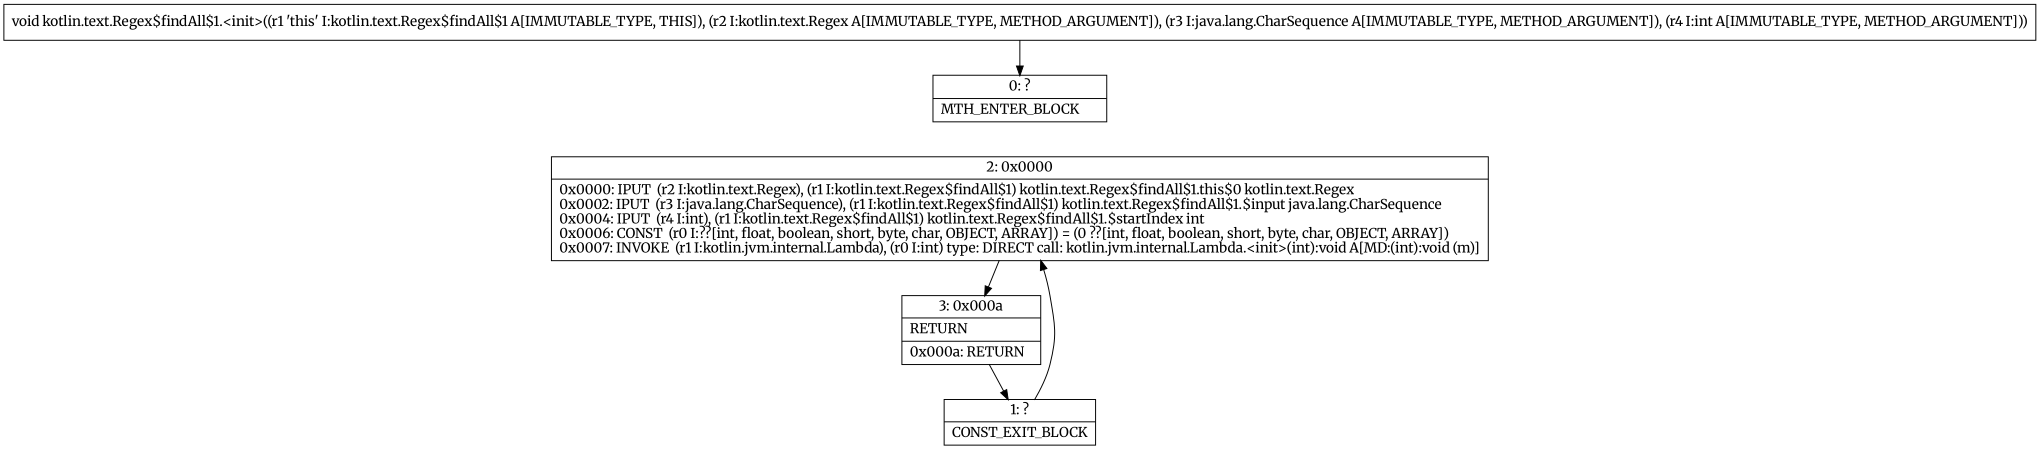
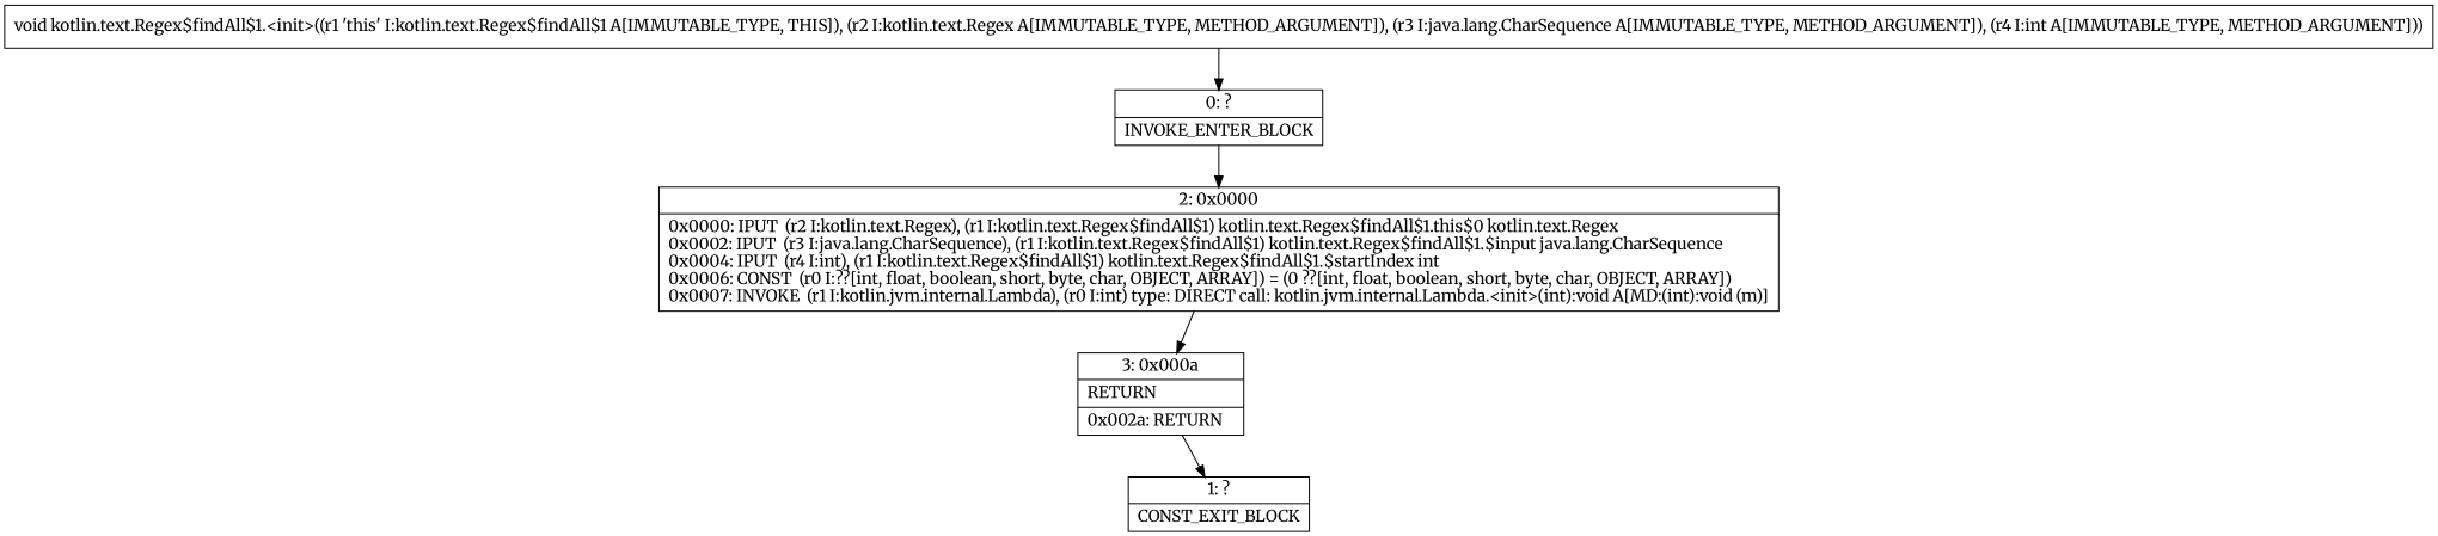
  digraph {
    fontname=Merriweather
    node [fontname=Merriweather shape=record]
    edge [fontname=Merriweather]
-   n1 [label="{0\:\ ?|MTH_ENTER_BLOCK\l}"]
+   n1 [label="{0\:\ ?|INVOKE_ENTER_BLOCK\l}"]
    n2 [label="{2\:\ 0x0000|0x0000: IPUT  (r2 I:kotlin.text.Regex), (r1 I:kotlin.text.Regex$findAll$1) kotlin.text.Regex$findAll$1.this$0 kotlin.text.Regex \l0x0002: IPUT  (r3 I:java.lang.CharSequence), (r1 I:kotlin.text.Regex$findAll$1) kotlin.text.Regex$findAll$1.$input java.lang.CharSequence \l0x0004: IPUT  (r4 I:int), (r1 I:kotlin.text.Regex$findAll$1) kotlin.text.Regex$findAll$1.$startIndex int \l0x0006: CONST  (r0 I:??[int, float, boolean, short, byte, char, OBJECT, ARRAY]) = (0 ??[int, float, boolean, short, byte, char, OBJECT, ARRAY]) \l0x0007: INVOKE  (r1 I:kotlin.jvm.internal.Lambda), (r0 I:int) type: DIRECT call: kotlin.jvm.internal.Lambda.\<init\>(int):void A[MD:(int):void (m)]\l}"]
-   n3 [label="{3\:\ 0x000a|RETURN\l|0x000a: RETURN   \l}"]
+   n3 [label="{3\:\ 0x000a|RETURN\l|0x002a: RETURN   \l}"]
    n4 [label="{1\:\ ?|CONST_EXIT_BLOCK\l}"]
    n5 [label="{void kotlin.text.Regex$findAll$1.\<init\>((r1 'this' I:kotlin.text.Regex$findAll$1 A[IMMUTABLE_TYPE, THIS]), (r2 I:kotlin.text.Regex A[IMMUTABLE_TYPE, METHOD_ARGUMENT]), (r3 I:java.lang.CharSequence A[IMMUTABLE_TYPE, METHOD_ARGUMENT]), (r4 I:int A[IMMUTABLE_TYPE, METHOD_ARGUMENT])) }"]
-   n4 -> n2
+   n1 -> n2
    n2 -> n3
    n3 -> n4
    n5 -> n1
  }
